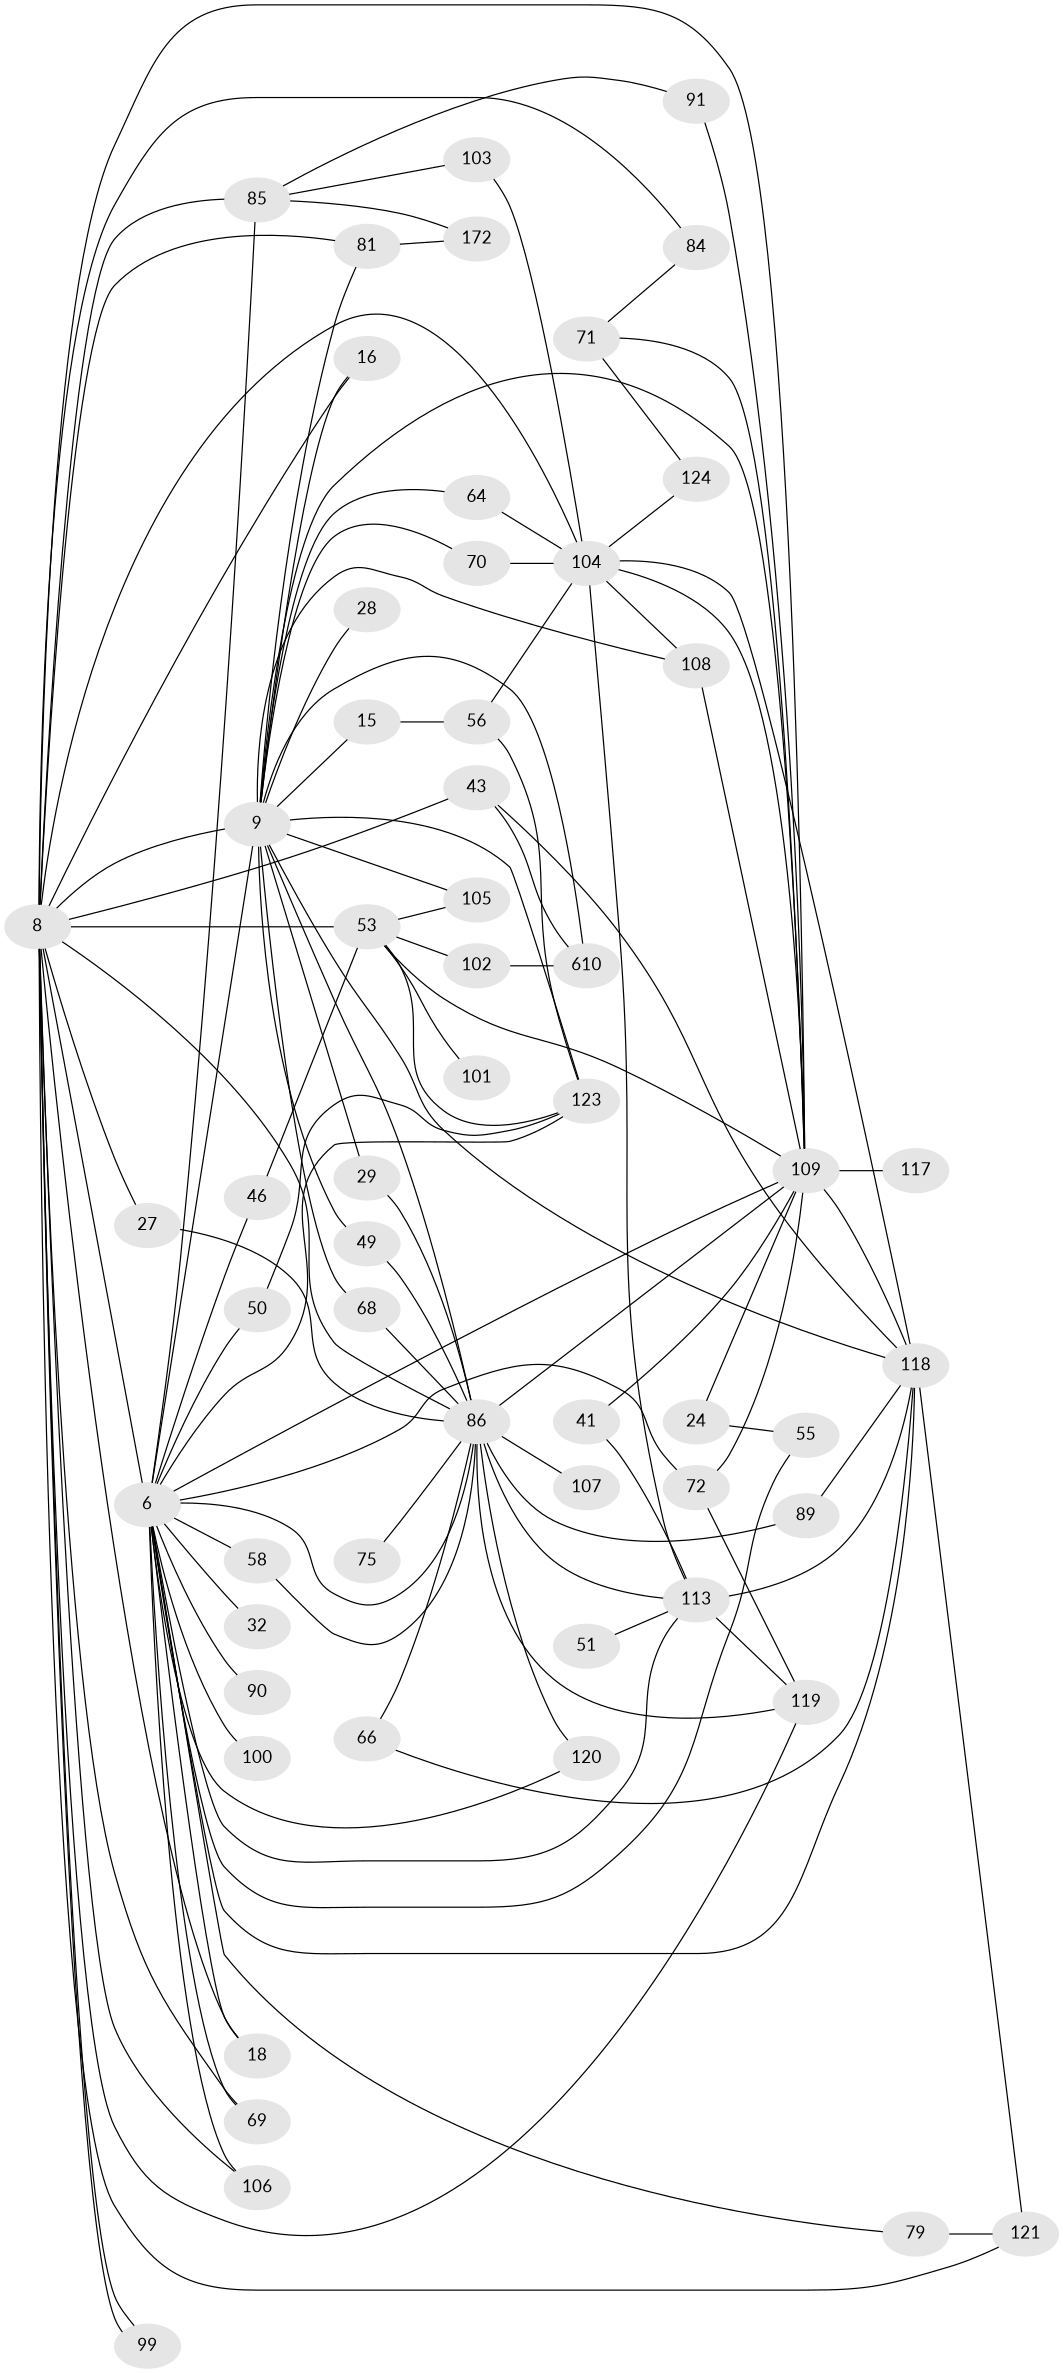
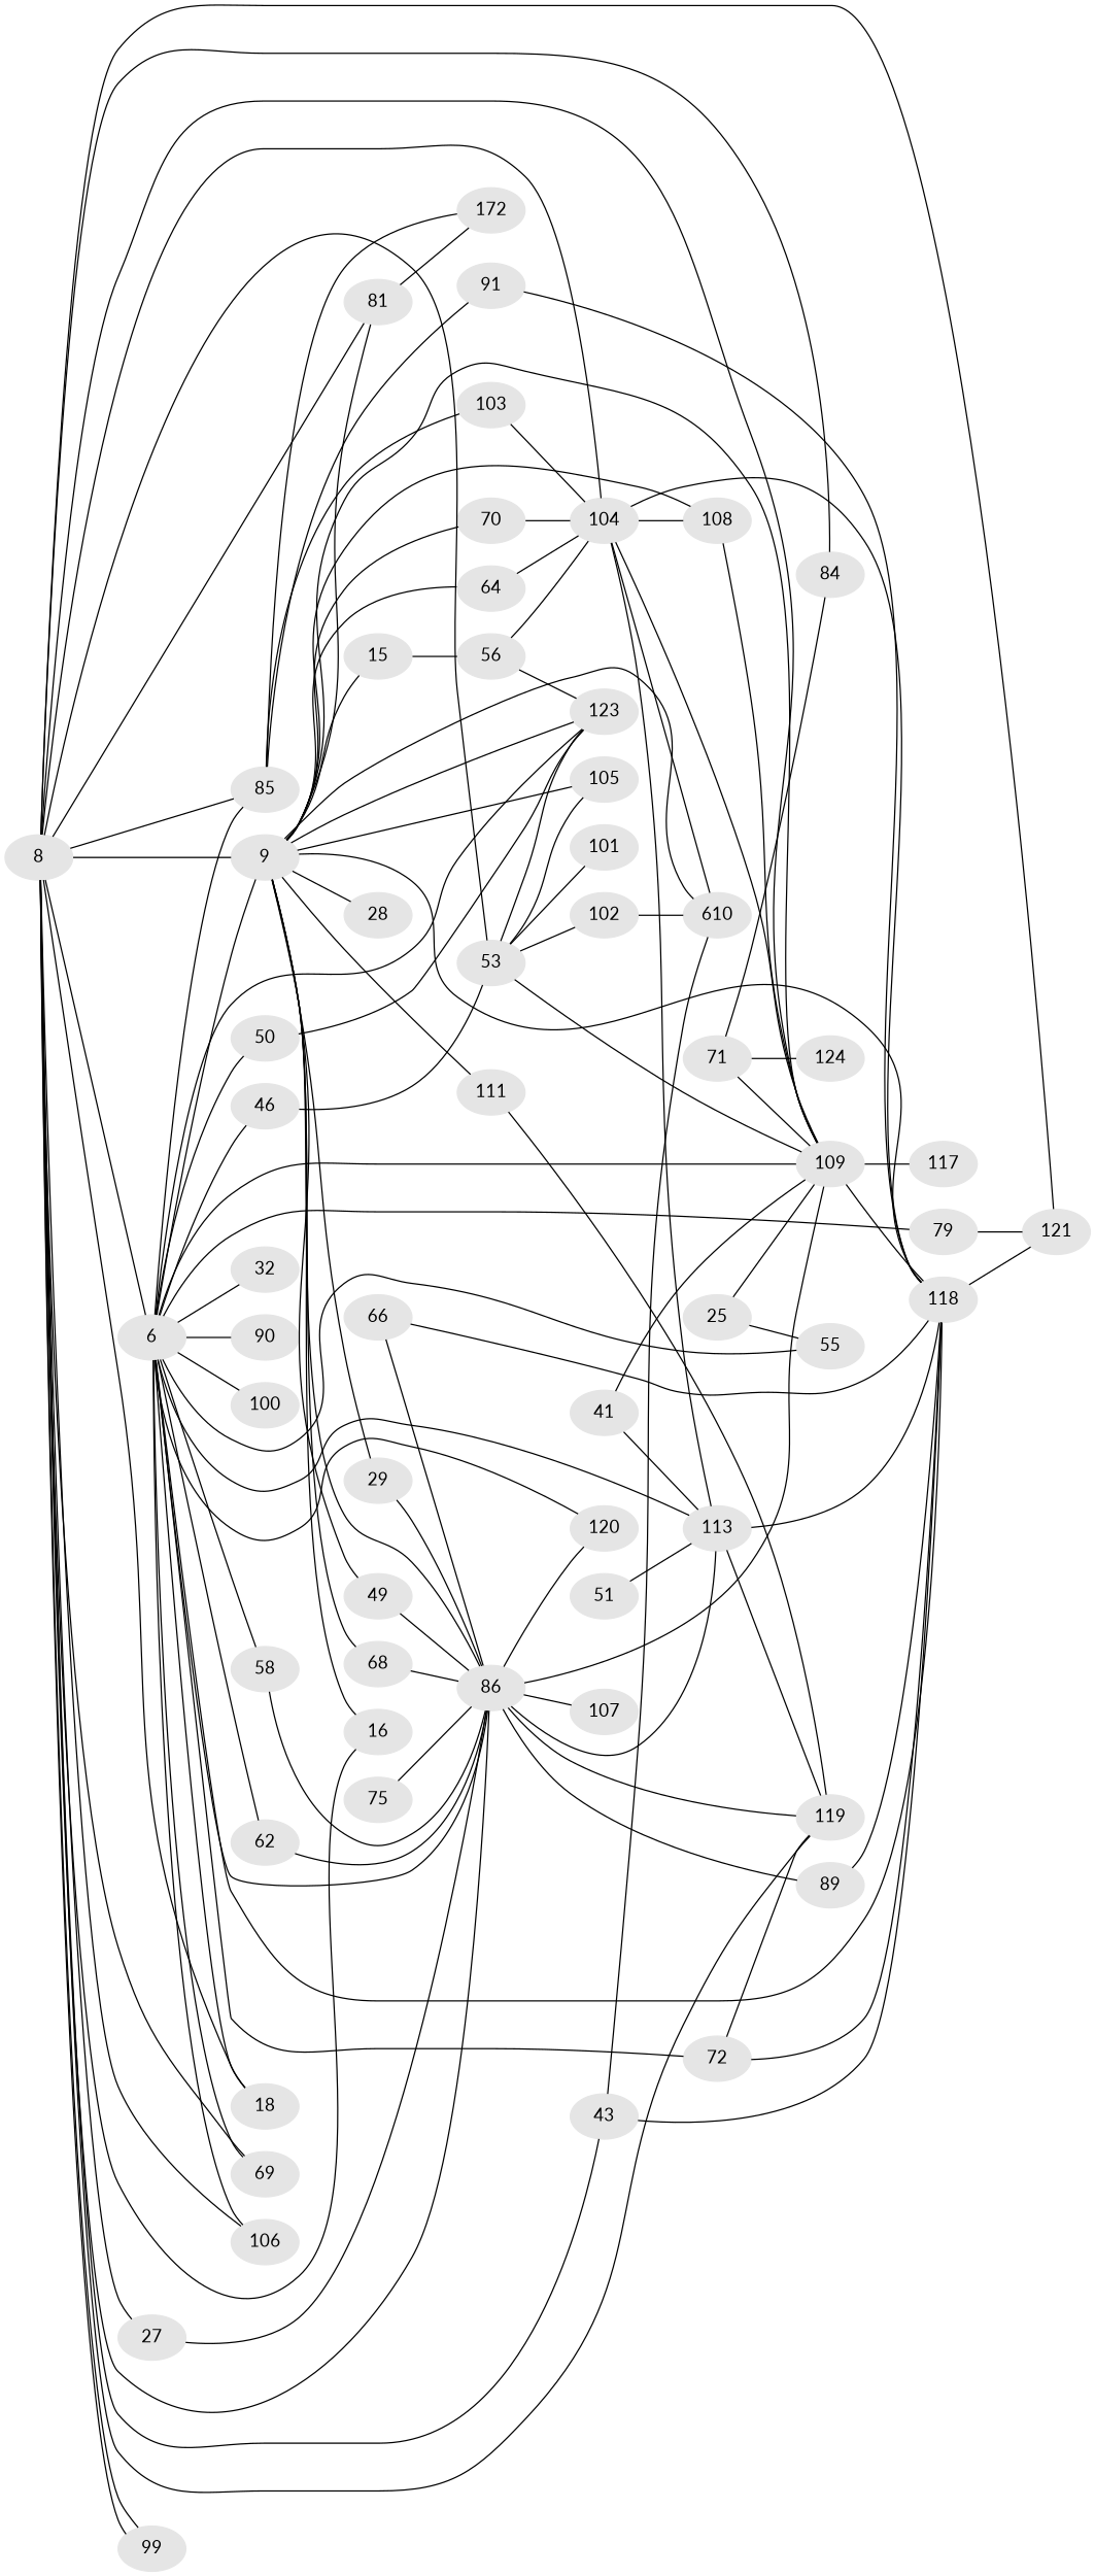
  graph {
    fontname=Lato
    rankdir=LR
    node [color=gray90 fontname=Lato style=filled]
    edge [fontname=Lato]
    6 [super="+1"]
    9 [super="+4"]
    18
    69
    85 [super="+38+24+45"]
    86 [super="+83"]
    106
    109 [super="+35+10"]
    32
    46
    50
    58
+   62
    n14 [label=55]
    72 [super="+36"]
    79
    90
    100
    113 [super="+93+42+17+94"]
    118 [super="+114+115"]
    120
    123 [super="+76+95+116"]
    n23 [label=8]
    16
    27
    43
    53 [super="+30"]
    81 [super="+40"]
    84
    99
    104 [super="+96"]
    119 [super="+19+92"]
    121 [super="+63"]
    15
    28
    29
    49
    64
    68 [super="+57"]
    70
    105
    108 [super="+34"]
    n43 [label=610 super="+52"]
+   111
    101
    102 [super="+78"]
    n47 [label=172]
    91
    103
    89
    107
    124
    117
    56
-   25 [label=24]
+   25
    41
    51
    66
    71
    75
    6 -- 9 [weight=4]
    6 -- 18
    6 -- 69
    6 -- 85 [weight=4]
    6 -- 86 [weight=5]
    6 -- 106
    6 -- 109 [weight=7]
    6 -- 32
    6 -- 46
    6 -- 50 [weight=2]
    6 -- 58
+   6 -- 62
    6 -- n14
    6 -- 72
    6 -- 79
    6 -- 90 [weight=2]
    6 -- 100 [weight=2]
    6 -- 113 [weight=3]
    6 -- 118 [weight=6]
    6 -- 120
    6 -- 123
    9 -- 86 [weight=4]
    9 -- 109 [weight=7]
    9 -- 118 [weight=6]
    9 -- 123
    9 -- 16
    9 -- 81 [weight=2]
    9 -- 15 [weight=2]
    9 -- 28 [weight=2]
    9 -- 29
    9 -- 49
    9 -- 64
    9 -- 68 [weight=2]
    9 -- 70
    9 -- 105
    9 -- 108
    9 -- n43
+   9 -- 111
    85 -- n47
    85 -- 91
    85 -- 103
    86 -- 109 [weight=10]
    86 -- 113 [weight=3]
    86 -- 120
    86 -- 119 [weight=2]
    86 -- 89
    86 -- 107
    109 -- 118 [weight=2]
    109 -- 117 [weight=2]
    46 -- 53
    50 -- 123
    58 -- 86
-   72 -- 109
+   62 -- 86
+   72 -- 118
    72 -- 119
    79 -- 121
    113 -- 118
    113 -- 119
    118 -- 121 [weight=2]
    n23 -- 6 [weight=2]
    n23 -- 9 [weight=2]
    n23 -- 18
    n23 -- 69
    n23 -- 85
    n23 -- 86 [weight=2]
    n23 -- 106
    n23 -- 109 [weight=3]
    n23 -- 16
    n23 -- 27
    n23 -- 43
    n23 -- 53
    n23 -- 81
    n23 -- 84
    n23 -- 99
    n23 -- 99
    n23 -- 104 [weight=4]
    n23 -- 119 [weight=2]
    n23 -- 121 [weight=2]
    27 -- 86
    43 -- 118 [weight=2]
    43 -- n43 [weight=2]
    53 -- 109 [weight=2]
    53 -- 123
    53 -- 105
    53 -- 101 [weight=2]
    53 -- 102
    81 -- n47
    104 -- 109 [weight=2]
    104 -- 113 [weight=3]
    104 -- 118 [weight=3]
    104 -- 108
-   104 -- 124
+   104 -- n43
    15 -- 56
    29 -- 86
    49 -- 86
    64 -- 104
    68 -- 86
    70 -- 104
    108 -- 109
+   111 -- 119
    102 -- n43
-   91 -- 109
+   91 -- 118
    103 -- 104
    89 -- 118
    56 -- 123 [weight=2]
    56 -- 104
    25 -- 109 [weight=2]
    25 -- n14
    41 -- 109
    41 -- 113
    51 -- 113 [weight=2]
    66 -- 86
    66 -- 118
    71 -- 109 [weight=2]
    71 -- 84
    71 -- 124
    75 -- 86 [weight=2]
  }
